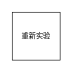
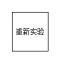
  <mxCell id="0" />
  <mxCell id="1" parent="0" />
- <mxCell id="2" value="重新实验" style="whiteSpace=wrap;html=1;aspect=fixed;" vertex="1" parent="1"><mxGeometry x="20" y="20" width="80" height="80" as="geometry" /></mxCell>
+ <mxCell id="2" value="重新实验" style="whiteSpace=wrap;html=1;aspect=fixed;" vertex="1" parent="1"><mxGeometry x="20" y="20" width="60" height="65" as="geometry" /></mxCell>
